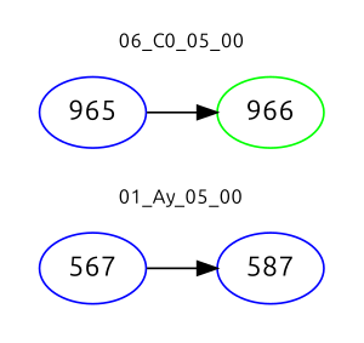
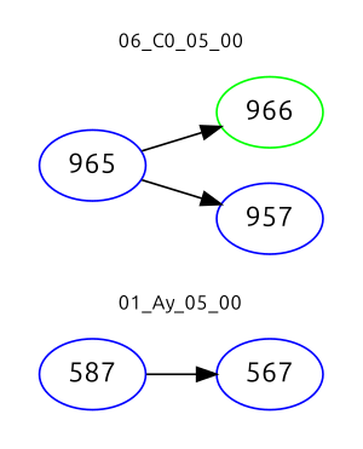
  digraph {
    fontname=Ubuntu
    rankdir=LR
    node [color=blue fontname=Ubuntu]
    edge [color=black fontname=Ubuntu]
    n1 [label=587]
    n2 [label=567]
    n3 [label=965]
+   n4 [label=957]
    n5 [color=green label=966]
    subgraph cluster_1 {
      color=white
      fontsize=10
      label="01_Ay_05_00"
      n1
      n2
    }
    subgraph cluster_2 {
      color=white
      fontsize=10
      label="06_C0_05_00"
      n3
+     n4
      n5
    }
-   n2 -> n1
+   n1 -> n2
+   n3 -> n4
    n3 -> n5
  }
